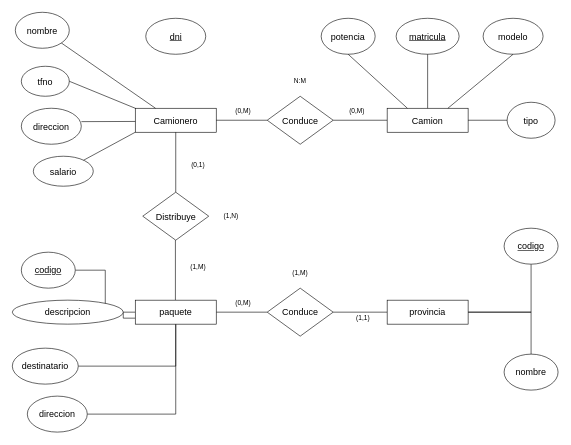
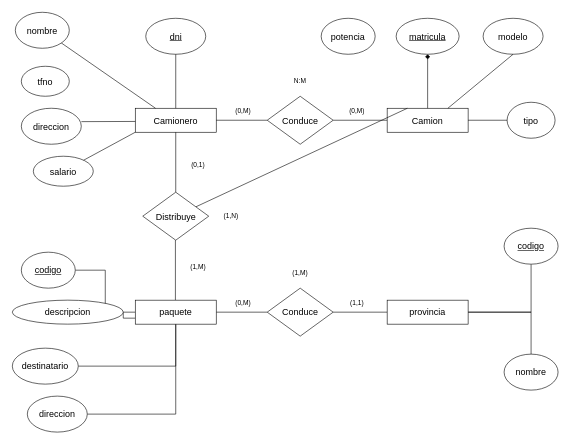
  <mxCell id="0" />
  <mxCell id="1" parent="0" />
  <mxCell id="2" value="&lt;font style=&quot;font-size: 15px;&quot;&gt;nombre&lt;/font&gt;" style="ellipse;whiteSpace=wrap;html=1;" vertex="1" parent="1"><mxGeometry x="25" y="20" width="90" height="60" as="geometry" /></mxCell>
  <mxCell id="3" value="&lt;u&gt;&lt;font style=&quot;font-size: 15px;&quot;&gt;dni&lt;/font&gt;&lt;/u&gt;" style="ellipse;whiteSpace=wrap;html=1;" vertex="1" parent="1"><mxGeometry x="242.5" y="30" width="100" height="60" as="geometry" /></mxCell>
  <mxCell id="4" value="&lt;font style=&quot;font-size: 15px;&quot;&gt;Camionero&lt;/font&gt;" style="rounded=0;whiteSpace=wrap;html=1;" vertex="1" parent="1"><mxGeometry x="225" y="180" width="135" height="40" as="geometry" /></mxCell>
+ <mxCell id="5" value="" style="endArrow=none;html=1;rounded=0;exitX=0.5;exitY=1;exitDx=0;exitDy=0;entryX=0.5;entryY=0;entryDx=0;entryDy=0;" edge="1" parent="1" source="3" target="4"><mxGeometry width="50" height="50" relative="1" as="geometry"><mxPoint x="225" y="240" as="sourcePoint" /><mxPoint x="275" y="190" as="targetPoint" /></mxGeometry></mxCell>
  <mxCell id="6" value="" style="endArrow=none;html=1;rounded=0;entryX=0.25;entryY=0;entryDx=0;entryDy=0;exitX=1;exitY=1;exitDx=0;exitDy=0;" edge="1" parent="1" source="2" target="4"><mxGeometry width="50" height="50" relative="1" as="geometry"><mxPoint x="225" y="240" as="sourcePoint" /><mxPoint x="275" y="190" as="targetPoint" /></mxGeometry></mxCell>
  <mxCell id="7" value="&lt;font style=&quot;font-size: 15px;&quot;&gt;tfno&lt;/font&gt;" style="ellipse;whiteSpace=wrap;html=1;" vertex="1" parent="1"><mxGeometry x="35" y="110" width="80" height="50" as="geometry" /></mxCell>
- <mxCell id="8" value="" style="endArrow=none;html=1;rounded=0;entryX=0;entryY=0;entryDx=0;entryDy=0;exitX=1;exitY=0.5;exitDx=0;exitDy=0;" edge="1" parent="1" source="7" target="4"><mxGeometry width="50" height="50" relative="1" as="geometry"><mxPoint x="225" y="240" as="sourcePoint" /><mxPoint x="275" y="190" as="targetPoint" /></mxGeometry></mxCell>
  <mxCell id="9" value="&lt;font style=&quot;font-size: 15px;&quot;&gt;direccion&lt;/font&gt;" style="ellipse;whiteSpace=wrap;html=1;" vertex="1" parent="1"><mxGeometry x="35" y="180" width="100" height="60" as="geometry" /></mxCell>
  <mxCell id="10" value="" style="endArrow=none;html=1;rounded=0;exitX=1.002;exitY=0.372;exitDx=0;exitDy=0;exitPerimeter=0;" edge="1" parent="1" source="9"><mxGeometry width="50" height="50" relative="1" as="geometry"><mxPoint x="225" y="240" as="sourcePoint" /><mxPoint x="225" y="202" as="targetPoint" /></mxGeometry></mxCell>
  <mxCell id="11" value="&lt;font style=&quot;font-size: 15px;&quot;&gt;salario&lt;/font&gt;" style="ellipse;whiteSpace=wrap;html=1;" vertex="1" parent="1"><mxGeometry x="55" y="260" width="100" height="50" as="geometry" /></mxCell>
  <mxCell id="12" value="" style="endArrow=none;html=1;rounded=0;entryX=0;entryY=1;entryDx=0;entryDy=0;" edge="1" parent="1" source="11" target="4"><mxGeometry width="50" height="50" relative="1" as="geometry"><mxPoint x="225" y="240" as="sourcePoint" /><mxPoint x="275" y="190" as="targetPoint" /></mxGeometry></mxCell>
  <mxCell id="13" value="" style="endArrow=none;html=1;rounded=0;entryX=1;entryY=0.5;entryDx=0;entryDy=0;exitX=0;exitY=0.5;exitDx=0;exitDy=0;" edge="1" parent="1" source="14" target="4"><mxGeometry width="50" height="50" relative="1" as="geometry"><mxPoint x="445" y="200" as="sourcePoint" /><mxPoint x="435" y="190" as="targetPoint" /></mxGeometry></mxCell>
  <mxCell id="14" value="&lt;font style=&quot;font-size: 15px;&quot;&gt;Conduce&lt;/font&gt;" style="rhombus;whiteSpace=wrap;html=1;" vertex="1" parent="1"><mxGeometry x="445" y="160" width="110" height="80" as="geometry" /></mxCell>
  <mxCell id="15" value="" style="endArrow=none;html=1;rounded=0;exitX=0;exitY=0.5;exitDx=0;exitDy=0;entryX=1;entryY=0.5;entryDx=0;entryDy=0;" edge="1" parent="1" source="16" target="14"><mxGeometry width="50" height="50" relative="1" as="geometry"><mxPoint x="640" y="199.44" as="sourcePoint" /><mxPoint x="565" y="200" as="targetPoint" /></mxGeometry></mxCell>
  <mxCell id="16" value="&lt;font style=&quot;font-size: 15px;&quot;&gt;Camion&lt;/font&gt;" style="rounded=0;whiteSpace=wrap;html=1;" vertex="1" parent="1"><mxGeometry x="645" y="180" width="135" height="40" as="geometry" /></mxCell>
  <mxCell id="17" value="&lt;font style=&quot;font-size: 15px;&quot;&gt;potencia&lt;/font&gt;" style="ellipse;whiteSpace=wrap;html=1;" vertex="1" parent="1"><mxGeometry x="535" y="30" width="90" height="60" as="geometry" /></mxCell>
  <mxCell id="18" value="&lt;u&gt;&lt;font style=&quot;font-size: 15px;&quot;&gt;matricula&lt;/font&gt;&lt;/u&gt;" style="ellipse;whiteSpace=wrap;html=1;" vertex="1" parent="1"><mxGeometry x="660" y="30" width="105" height="60" as="geometry" /></mxCell>
  <mxCell id="19" value="&lt;font style=&quot;font-size: 15px;&quot;&gt;modelo&lt;/font&gt;" style="ellipse;whiteSpace=wrap;html=1;" vertex="1" parent="1"><mxGeometry x="805" y="30" width="100" height="60" as="geometry" /></mxCell>
- <mxCell id="20" value="" style="endArrow=none;html=1;rounded=0;entryX=0.5;entryY=1;entryDx=0;entryDy=0;exitX=0.5;exitY=0;exitDx=0;exitDy=0;" edge="1" parent="1" source="16" target="18"><mxGeometry width="50" height="50" relative="1" as="geometry"><mxPoint x="505" y="180" as="sourcePoint" /><mxPoint x="555" y="130" as="targetPoint" /></mxGeometry></mxCell>
- <mxCell id="21" value="" style="endArrow=none;html=1;rounded=0;entryX=0.5;entryY=1;entryDx=0;entryDy=0;exitX=0.25;exitY=0;exitDx=0;exitDy=0;" edge="1" parent="1" source="16" target="17"><mxGeometry width="50" height="50" relative="1" as="geometry"><mxPoint x="505" y="180" as="sourcePoint" /><mxPoint x="555" y="130" as="targetPoint" /></mxGeometry></mxCell>
+ <mxCell id="20" value="" style="endArrow=diamond;html=1;rounded=0;entryX=0.5;entryY=1;entryDx=0;entryDy=0;exitX=0.5;exitY=0;exitDx=0;exitDy=0;" edge="1" parent="1" source="16" target="18"><mxGeometry width="50" height="50" relative="1" as="geometry"><mxPoint x="505" y="180" as="sourcePoint" /><mxPoint x="555" y="130" as="targetPoint" /></mxGeometry></mxCell>
+ <mxCell id="21" value="" style="endArrow=none;html=1;rounded=0;exitX=0.25;exitY=0;exitDx=0;exitDy=0;" edge="1" parent="1" source="16" target="25"><mxGeometry width="50" height="50" relative="1" as="geometry"><mxPoint x="505" y="180" as="sourcePoint" /><mxPoint x="555" y="130" as="targetPoint" /></mxGeometry></mxCell>
  <mxCell id="22" value="" style="endArrow=none;html=1;rounded=0;entryX=0.5;entryY=1;entryDx=0;entryDy=0;exitX=0.75;exitY=0;exitDx=0;exitDy=0;" edge="1" parent="1" source="16" target="19"><mxGeometry width="50" height="50" relative="1" as="geometry"><mxPoint x="505" y="180" as="sourcePoint" /><mxPoint x="555" y="130" as="targetPoint" /></mxGeometry></mxCell>
  <mxCell id="23" value="&lt;font style=&quot;font-size: 15px;&quot;&gt;tipo&lt;/font&gt;" style="ellipse;whiteSpace=wrap;html=1;" vertex="1" parent="1"><mxGeometry x="845" y="170" width="80" height="60" as="geometry" /></mxCell>
  <mxCell id="24" value="" style="endArrow=none;html=1;rounded=0;entryX=0;entryY=0.5;entryDx=0;entryDy=0;exitX=1;exitY=0.5;exitDx=0;exitDy=0;" edge="1" parent="1" source="16" target="23"><mxGeometry width="50" height="50" relative="1" as="geometry"><mxPoint x="505" y="180" as="sourcePoint" /><mxPoint x="555" y="130" as="targetPoint" /></mxGeometry></mxCell>
  <mxCell id="25" value="&lt;font style=&quot;font-size: 15px;&quot;&gt;Distribuye&lt;/font&gt;" style="rhombus;whiteSpace=wrap;html=1;" vertex="1" parent="1"><mxGeometry x="237.5" y="320" width="110" height="80" as="geometry" /></mxCell>
  <mxCell id="26" value="" style="endArrow=none;html=1;rounded=0;exitX=0.5;exitY=0;exitDx=0;exitDy=0;" edge="1" parent="1" source="25" target="4"><mxGeometry width="50" height="50" relative="1" as="geometry"><mxPoint x="505" y="410" as="sourcePoint" /><mxPoint x="555" y="360" as="targetPoint" /></mxGeometry></mxCell>
  <mxCell id="27" value="" style="endArrow=none;html=1;rounded=0;exitX=0.5;exitY=0;exitDx=0;exitDy=0;" edge="1" parent="1"><mxGeometry width="50" height="50" relative="1" as="geometry"><mxPoint x="291.94" y="500" as="sourcePoint" /><mxPoint x="291.94" y="400" as="targetPoint" /></mxGeometry></mxCell>
  <mxCell id="28" style="edgeStyle=orthogonalEdgeStyle;rounded=0;orthogonalLoop=1;jettySize=auto;html=1;exitX=0;exitY=0.5;exitDx=0;exitDy=0;entryX=1;entryY=0.5;entryDx=0;entryDy=0;endArrow=none;endFill=0;" edge="1" parent="1" source="33" target="34"><mxGeometry relative="1" as="geometry" /></mxCell>
  <mxCell id="29" style="edgeStyle=orthogonalEdgeStyle;rounded=0;orthogonalLoop=1;jettySize=auto;html=1;exitX=0;exitY=0.75;exitDx=0;exitDy=0;entryX=1;entryY=0.5;entryDx=0;entryDy=0;endArrow=none;endFill=0;" edge="1" parent="1" source="33" target="35"><mxGeometry relative="1" as="geometry" /></mxCell>
  <mxCell id="30" style="edgeStyle=orthogonalEdgeStyle;rounded=0;orthogonalLoop=1;jettySize=auto;html=1;exitX=0.5;exitY=1;exitDx=0;exitDy=0;entryX=1;entryY=0.5;entryDx=0;entryDy=0;strokeColor=default;align=center;verticalAlign=middle;fontFamily=Helvetica;fontSize=11;fontColor=default;labelBackgroundColor=default;endArrow=none;endFill=0;" edge="1" parent="1" source="33" target="36"><mxGeometry relative="1" as="geometry" /></mxCell>
  <mxCell id="31" style="edgeStyle=orthogonalEdgeStyle;rounded=0;orthogonalLoop=1;jettySize=auto;html=1;exitX=0.5;exitY=1;exitDx=0;exitDy=0;entryX=1;entryY=0.5;entryDx=0;entryDy=0;strokeColor=default;align=center;verticalAlign=middle;fontFamily=Helvetica;fontSize=11;fontColor=default;labelBackgroundColor=default;endArrow=none;endFill=0;" edge="1" parent="1" source="33" target="37"><mxGeometry relative="1" as="geometry" /></mxCell>
  <mxCell id="32" style="edgeStyle=orthogonalEdgeStyle;rounded=0;orthogonalLoop=1;jettySize=auto;html=1;exitX=1;exitY=0.5;exitDx=0;exitDy=0;entryX=0;entryY=0.5;entryDx=0;entryDy=0;strokeColor=default;align=center;verticalAlign=middle;fontFamily=Helvetica;fontSize=11;fontColor=default;labelBackgroundColor=default;endArrow=none;endFill=0;" edge="1" parent="1" source="33" target="39"><mxGeometry relative="1" as="geometry" /></mxCell>
  <mxCell id="33" value="&lt;font style=&quot;font-size: 15px;&quot;&gt;paquete&lt;/font&gt;" style="rounded=0;whiteSpace=wrap;html=1;" vertex="1" parent="1"><mxGeometry x="225" y="500" width="135" height="40" as="geometry" /></mxCell>
  <mxCell id="34" value="&lt;font style=&quot;font-size: 15px;&quot;&gt;&lt;u&gt;codigo&lt;/u&gt;&lt;/font&gt;" style="ellipse;whiteSpace=wrap;html=1;" vertex="1" parent="1"><mxGeometry x="35" y="420" width="90" height="60" as="geometry" /></mxCell>
  <mxCell id="35" value="&lt;font style=&quot;font-size: 15px;&quot;&gt;descripcion&lt;/font&gt;" style="ellipse;whiteSpace=wrap;html=1;" vertex="1" parent="1"><mxGeometry x="20" y="500" width="185" height="40" as="geometry" /></mxCell>
  <mxCell id="36" value="&lt;font style=&quot;font-size: 15px;&quot;&gt;destinatario&lt;/font&gt;" style="ellipse;whiteSpace=wrap;html=1;fontFamily=Helvetica;fontSize=11;fontColor=default;labelBackgroundColor=default;" vertex="1" parent="1"><mxGeometry x="20" y="580" width="110" height="60" as="geometry" /></mxCell>
  <mxCell id="37" value="&lt;font style=&quot;font-size: 15px;&quot;&gt;direccion&lt;/font&gt;" style="ellipse;whiteSpace=wrap;html=1;" vertex="1" parent="1"><mxGeometry x="45" y="660" width="100" height="60" as="geometry" /></mxCell>
  <mxCell id="38" style="edgeStyle=orthogonalEdgeStyle;rounded=0;orthogonalLoop=1;jettySize=auto;html=1;exitX=1;exitY=0.5;exitDx=0;exitDy=0;entryX=0;entryY=0.5;entryDx=0;entryDy=0;strokeColor=default;align=center;verticalAlign=middle;fontFamily=Helvetica;fontSize=11;fontColor=default;labelBackgroundColor=default;endArrow=none;endFill=0;" edge="1" parent="1" source="39" target="42"><mxGeometry relative="1" as="geometry" /></mxCell>
  <mxCell id="39" value="&lt;font style=&quot;font-size: 15px;&quot;&gt;Conduce&lt;/font&gt;" style="rhombus;whiteSpace=wrap;html=1;" vertex="1" parent="1"><mxGeometry x="445" y="480" width="110" height="80" as="geometry" /></mxCell>
  <mxCell id="40" style="edgeStyle=orthogonalEdgeStyle;rounded=0;orthogonalLoop=1;jettySize=auto;html=1;exitX=1;exitY=0.5;exitDx=0;exitDy=0;entryX=0.5;entryY=1;entryDx=0;entryDy=0;strokeColor=default;align=center;verticalAlign=middle;fontFamily=Helvetica;fontSize=11;fontColor=default;labelBackgroundColor=default;endArrow=none;endFill=0;" edge="1" parent="1" source="42" target="43"><mxGeometry relative="1" as="geometry" /></mxCell>
  <mxCell id="41" style="edgeStyle=orthogonalEdgeStyle;rounded=0;orthogonalLoop=1;jettySize=auto;html=1;exitX=1;exitY=0.5;exitDx=0;exitDy=0;entryX=0.5;entryY=0;entryDx=0;entryDy=0;strokeColor=default;align=center;verticalAlign=middle;fontFamily=Helvetica;fontSize=11;fontColor=default;labelBackgroundColor=default;endArrow=none;endFill=0;" edge="1" parent="1" source="42" target="44"><mxGeometry relative="1" as="geometry" /></mxCell>
  <mxCell id="42" value="&lt;font style=&quot;font-size: 15px;&quot;&gt;provincia&lt;/font&gt;" style="rounded=0;whiteSpace=wrap;html=1;" vertex="1" parent="1"><mxGeometry x="645" y="500" width="135" height="40" as="geometry" /></mxCell>
  <mxCell id="43" value="&lt;font style=&quot;font-size: 15px;&quot;&gt;&lt;u&gt;codigo&lt;/u&gt;&lt;/font&gt;" style="ellipse;whiteSpace=wrap;html=1;" vertex="1" parent="1"><mxGeometry x="840" y="380" width="90" height="60" as="geometry" /></mxCell>
  <mxCell id="44" value="&lt;font style=&quot;font-size: 15px;&quot;&gt;nombre&lt;/font&gt;" style="ellipse;whiteSpace=wrap;html=1;" vertex="1" parent="1"><mxGeometry x="840" y="590" width="90" height="60" as="geometry" /></mxCell>
  <mxCell id="45" value="(0,M)" style="text;html=1;align=center;verticalAlign=middle;whiteSpace=wrap;rounded=0;fontFamily=Helvetica;fontSize=11;fontColor=default;labelBackgroundColor=default;" vertex="1" parent="1"><mxGeometry x="375" y="170" width="60" height="30" as="geometry" /></mxCell>
  <mxCell id="46" value="(0,M)" style="text;html=1;align=center;verticalAlign=middle;whiteSpace=wrap;rounded=0;fontFamily=Helvetica;fontSize=11;fontColor=default;labelBackgroundColor=default;" vertex="1" parent="1"><mxGeometry x="375" y="490" width="60" height="30" as="geometry" /></mxCell>
  <mxCell id="47" value="(0,M)" style="text;html=1;align=center;verticalAlign=middle;whiteSpace=wrap;rounded=0;fontFamily=Helvetica;fontSize=11;fontColor=default;labelBackgroundColor=default;" vertex="1" parent="1"><mxGeometry x="565" y="170" width="60" height="30" as="geometry" /></mxCell>
- <mxCell id="48" value="(1,1)" style="text;html=1;align=center;verticalAlign=middle;whiteSpace=wrap;rounded=0;fontFamily=Helvetica;fontSize=11;fontColor=default;labelBackgroundColor=default;" vertex="1" parent="1"><mxGeometry x="575" y="515" width="60" height="30" as="geometry" /></mxCell>
+ <mxCell id="48" value="(1,1)" style="text;html=1;align=center;verticalAlign=middle;whiteSpace=wrap;rounded=0;fontFamily=Helvetica;fontSize=11;fontColor=default;labelBackgroundColor=default;" vertex="1" parent="1"><mxGeometry x="565" y="490" width="60" height="30" as="geometry" /></mxCell>
  <mxCell id="49" value="(0,1)" style="text;html=1;align=center;verticalAlign=middle;whiteSpace=wrap;rounded=0;fontFamily=Helvetica;fontSize=11;fontColor=default;labelBackgroundColor=default;" vertex="1" parent="1"><mxGeometry x="300" y="260" width="60" height="30" as="geometry" /></mxCell>
  <mxCell id="50" value="(1,M)" style="text;html=1;align=center;verticalAlign=middle;whiteSpace=wrap;rounded=0;fontFamily=Helvetica;fontSize=11;fontColor=default;labelBackgroundColor=default;" vertex="1" parent="1"><mxGeometry x="300" y="430" width="60" height="30" as="geometry" /></mxCell>
  <mxCell id="51" value="(1,N)" style="text;html=1;align=center;verticalAlign=middle;whiteSpace=wrap;rounded=0;fontFamily=Helvetica;fontSize=11;fontColor=default;labelBackgroundColor=default;" vertex="1" parent="1"><mxGeometry x="355" y="345" width="60" height="30" as="geometry" /></mxCell>
  <mxCell id="52" value="(1,M)" style="text;html=1;align=center;verticalAlign=middle;whiteSpace=wrap;rounded=0;fontFamily=Helvetica;fontSize=11;fontColor=default;labelBackgroundColor=default;" vertex="1" parent="1"><mxGeometry x="470" y="440" width="60" height="30" as="geometry" /></mxCell>
  <mxCell id="53" value="N:M" style="text;html=1;align=center;verticalAlign=middle;whiteSpace=wrap;rounded=0;fontFamily=Helvetica;fontSize=11;fontColor=default;labelBackgroundColor=default;" vertex="1" parent="1"><mxGeometry x="470" y="120" width="60" height="30" as="geometry" /></mxCell>
